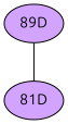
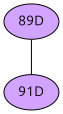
  graph {
    fontname=Ubuntu
    node [fillcolor="#D3A4FF" style=radial fontname=Ubuntu]
    "89D"
-   "91D" [label="81D"]
+   "91D"
    "89D" -- "91D" [penwidth=1 fontname=Ubuntu]
  }
